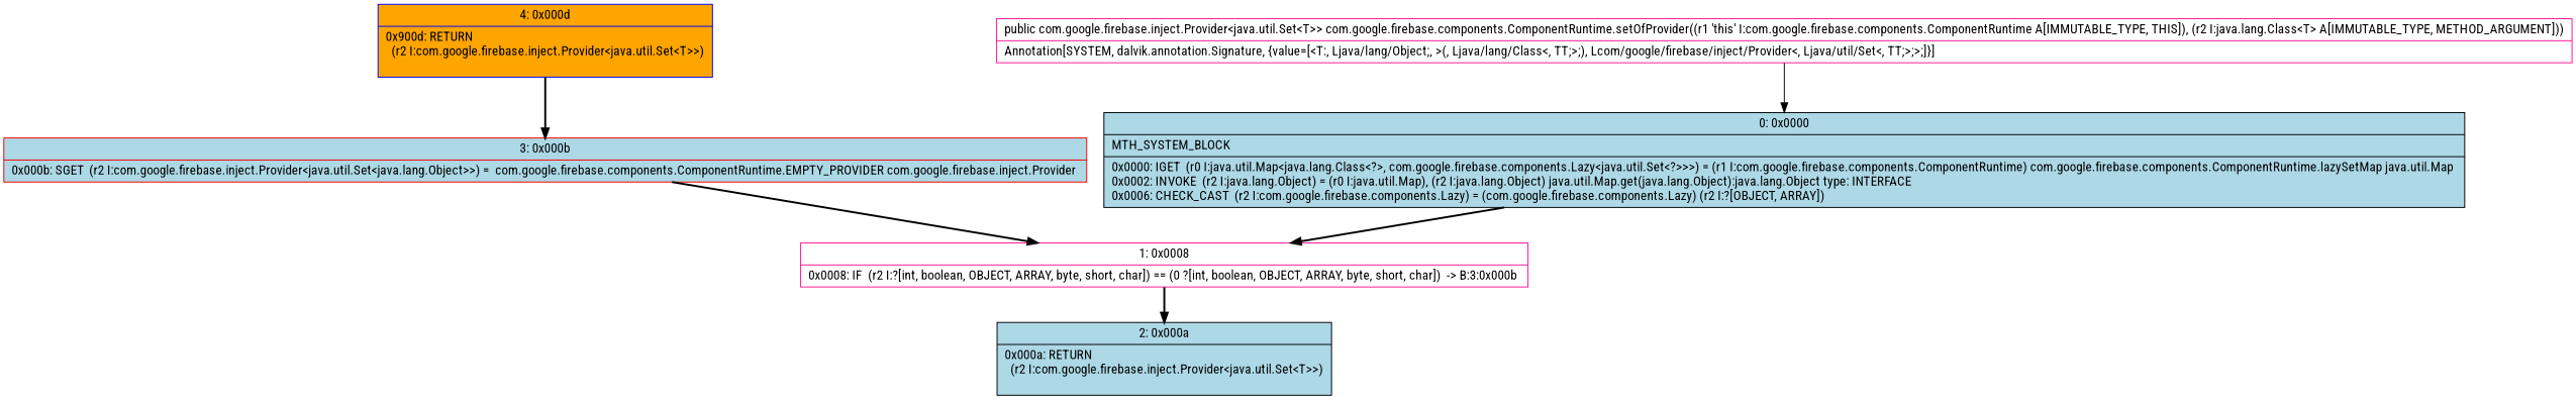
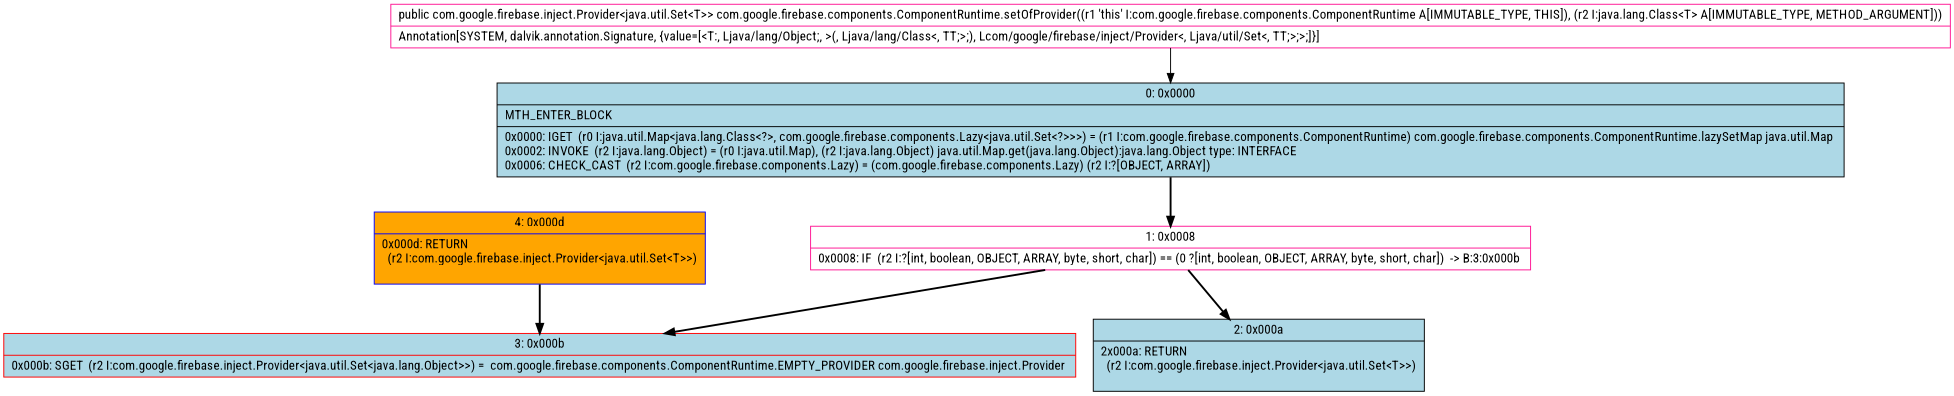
  digraph {
    fontname="Roboto Condensed"
    node [color=black fillcolor=lightblue fontname="Roboto Condensed" shape=record style=filled]
    edge [fontname="Roboto Condensed" style=bold]
-   n1 [label="{0\:\ 0x0000|MTH_SYSTEM_BLOCK\l|0x0000: IGET  (r0 I:java.util.Map\<java.lang.Class\<?\>, com.google.firebase.components.Lazy\<java.util.Set\<?\>\>\>) = (r1 I:com.google.firebase.components.ComponentRuntime) com.google.firebase.components.ComponentRuntime.lazySetMap java.util.Map \l0x0002: INVOKE  (r2 I:java.lang.Object) = (r0 I:java.util.Map), (r2 I:java.lang.Object) java.util.Map.get(java.lang.Object):java.lang.Object type: INTERFACE \l0x0006: CHECK_CAST  (r2 I:com.google.firebase.components.Lazy) = (com.google.firebase.components.Lazy) (r2 I:?[OBJECT, ARRAY]) \l}"]
+   n1 [label="{0\:\ 0x0000|MTH_ENTER_BLOCK\l|0x0000: IGET  (r0 I:java.util.Map\<java.lang.Class\<?\>, com.google.firebase.components.Lazy\<java.util.Set\<?\>\>\>) = (r1 I:com.google.firebase.components.ComponentRuntime) com.google.firebase.components.ComponentRuntime.lazySetMap java.util.Map \l0x0002: INVOKE  (r2 I:java.lang.Object) = (r0 I:java.util.Map), (r2 I:java.lang.Object) java.util.Map.get(java.lang.Object):java.lang.Object type: INTERFACE \l0x0006: CHECK_CAST  (r2 I:com.google.firebase.components.Lazy) = (com.google.firebase.components.Lazy) (r2 I:?[OBJECT, ARRAY]) \l}"]
    n2 [color=deeppink fillcolor=white label="{1\:\ 0x0008|0x0008: IF  (r2 I:?[int, boolean, OBJECT, ARRAY, byte, short, char]) == (0 ?[int, boolean, OBJECT, ARRAY, byte, short, char])  \-\> B:3:0x000b \l}"]
-   n3 [label="{2\:\ 0x000a|0x000a: RETURN  \l  (r2 I:com.google.firebase.inject.Provider\<java.util.Set\<T\>\>)\l \l}"]
+   n3 [label="{2\:\ 0x000a|2x000a: RETURN  \l  (r2 I:com.google.firebase.inject.Provider\<java.util.Set\<T\>\>)\l \l}"]
    n4 [color=red label="{3\:\ 0x000b|0x000b: SGET  (r2 I:com.google.firebase.inject.Provider\<java.util.Set\<java.lang.Object\>\>) =  com.google.firebase.components.ComponentRuntime.EMPTY_PROVIDER com.google.firebase.inject.Provider \l}"]
-   n5 [color=blue fillcolor=orange label="{4\:\ 0x000d|0x900d: RETURN  \l  (r2 I:com.google.firebase.inject.Provider\<java.util.Set\<T\>\>)\l \l}"]
+   n5 [color=blue fillcolor=orange label="{4\:\ 0x000d|0x000d: RETURN  \l  (r2 I:com.google.firebase.inject.Provider\<java.util.Set\<T\>\>)\l \l}"]
    n6 [color=deeppink fillcolor=white label="{public com.google.firebase.inject.Provider\<java.util.Set\<T\>\> com.google.firebase.components.ComponentRuntime.setOfProvider((r1 'this' I:com.google.firebase.components.ComponentRuntime A[IMMUTABLE_TYPE, THIS]), (r2 I:java.lang.Class\<T\> A[IMMUTABLE_TYPE, METHOD_ARGUMENT]))  | Annotation[SYSTEM, dalvik.annotation.Signature, \{value=[\<T:, Ljava\/lang\/Object;, \>(, Ljava\/lang\/Class\<, TT;\>;), Lcom\/google\/firebase\/inject\/Provider\<, Ljava\/util\/Set\<, TT;\>;\>;]\}]\l}"]
    n1 -> n2
    n2 -> n3
-   n4 -> n2
+   n2 -> n4
    n5 -> n4
    n6 -> n1 [style=solid]
  }
